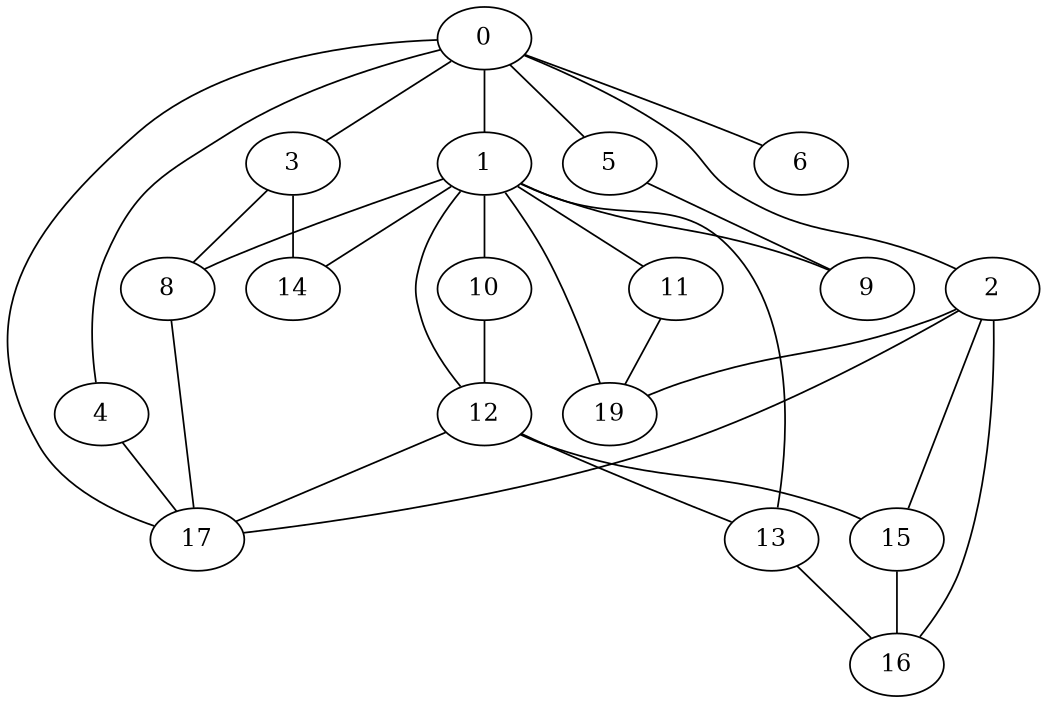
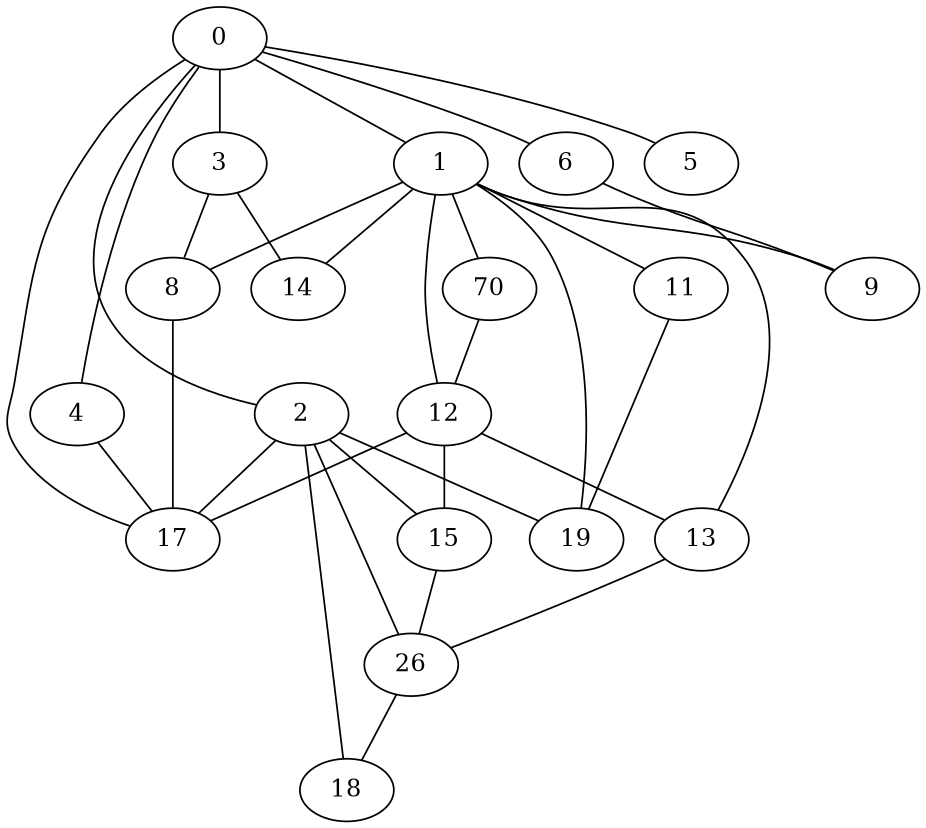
  graph {
    0
    1
    2
    3
    4
    5
    6
    17
    8
    9
-   10
+   10 [label=70]
    11
    12
    13
    14
    19
    15
-   16
+   16 [label=26]
+   18
    0 -- 1
    0 -- 2
    0 -- 3
    0 -- 4
    0 -- 5
    0 -- 6
    0 -- 17
    1 -- 8
    1 -- 9
    1 -- 10
    1 -- 11
    1 -- 12
    1 -- 13
    1 -- 14
    1 -- 19
    2 -- 17
    2 -- 19
    2 -- 15
    2 -- 16
+   2 -- 18
    3 -- 8
    3 -- 14
    4 -- 17
-   5 -- 9
+   6 -- 9
    8 -- 17
    10 -- 12
    11 -- 19
    12 -- 17
    12 -- 13
    12 -- 15
    13 -- 16
    15 -- 16
+   16 -- 18
  }
